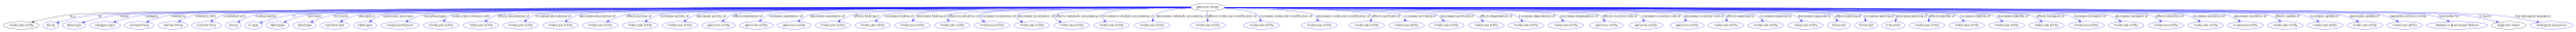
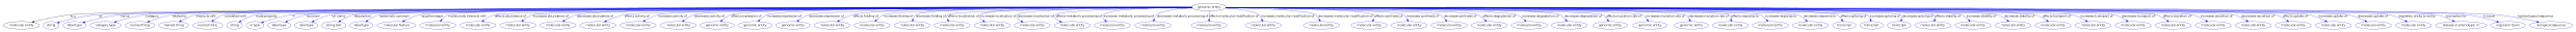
  digraph {
    fontname=Montserrat
    node [fontname=Montserrat color=blue]
    edge [fontname=Montserrat color=blue style=solid]
    n1 [height=0.5 label="genomic entity" width=1.7693 color=""]
    "molecular entity" [height=0.5 width=1.9137 color=""]
    n3 [height=0.5 label=string width=0.84854]
    n4 [height=0.5 label="label type" width=1.2638]
    n5 [height=0.5 label="category type" width=1.6249]
    n6 [height=0.5 label="named thing" width=1.5346]
    n7 [height=0.5 label="named thing" width=1.5346]
    n8 [height=0.5 label="named thing" width=1.5346]
    n9 [height=0.5 label=string width=0.84854]
    n10 [height=0.5 label="iri type" width=1.011]
    n11 [height=0.5 label="label type" width=1.2638]
    n12 [height=0.5 label="label type" width=1.2638]
-   n13 [height=0.5 label="narrative text" width=1.6068]
+   n13 [height=0.5 label="string text" width=1.6068]
    n14 [height=0.5 label="label type" width=1.2638]
    n15 [height=0.5 label="molecular feature" width=2.1304]
    n16 [height=0.5 label="molecular entity" width=1.9137]
    n17 [height=0.5 label="molecular entity" width=1.9137]
    n18 [height=0.5 label="molecular entity" width=1.9137]
    n19 [height=0.5 label="molecular entity" width=1.9137]
    n20 [height=0.5 label="molecular entity" width=1.9137]
    n21 [height=0.5 label="molecular entity" width=1.9137]
    n22 [height=0.5 label="molecular entity" width=1.9137]
    n23 [height=0.5 label="genomic entity" width=1.7693]
    n24 [height=0.5 label="genomic entity" width=1.7693]
    n25 [height=0.5 label="genomic entity" width=1.7693]
    n26 [height=0.5 label="molecular entity" width=1.9137]
    n27 [height=0.5 label="molecular entity" width=1.9137]
    n28 [height=0.5 label="molecular entity" width=1.9137]
    n29 [height=0.5 label="molecular entity" width=1.9137]
    n30 [height=0.5 label="molecular entity" width=1.9137]
    n31 [height=0.5 label="molecular entity" width=1.9137]
    n32 [height=0.5 label="molecular entity" width=1.9137]
    n33 [height=0.5 label="molecular entity" width=1.9137]
    n34 [height=0.5 label="molecular entity" width=1.9137]
    n35 [height=0.5 label="molecular entity" width=1.9137]
    n36 [height=0.5 label="molecular entity" width=1.9137]
    n37 [height=0.5 label="molecular entity" width=1.9137]
    n38 [height=0.5 label="molecular entity" width=1.9137]
    n39 [height=0.5 label="molecular entity" width=1.9137]
    n40 [height=0.5 label="molecular entity" width=1.9137]
    n41 [height=0.5 label="molecular entity" width=1.9137]
    n42 [height=0.5 label="molecular entity" width=1.9137]
    n43 [height=0.5 label="molecular entity" width=1.9137]
    n44 [height=0.5 label="genomic entity" width=1.7693]
    n45 [height=0.5 label="genomic entity" width=1.7693]
    n46 [height=0.5 label="genomic entity" width=1.7693]
    n47 [height=0.5 label="molecular entity" width=1.9137]
    n48 [height=0.5 label="molecular entity" width=1.9137]
    n49 [height=0.5 label="molecular entity" width=1.9137]
    n50 [height=0.5 label=transcript width=1.2277]
    n51 [height=0.5 label=transcript width=1.2277]
    n52 [height=0.5 label=transcript width=1.2277]
    n53 [height=0.5 label="molecular entity" width=1.9137]
    n54 [height=0.5 label="molecular entity" width=1.9137]
    n55 [height=0.5 label="molecular entity" width=1.9137]
    n56 [height=0.5 label="molecular entity" width=1.9137]
    n57 [height=0.5 label="molecular entity" width=1.9137]
    n58 [height=0.5 label="molecular entity" width=1.9137]
    n59 [height=0.5 label="molecular entity" width=1.9137]
    n60 [height=0.5 label="molecular entity" width=1.9137]
    n61 [height=0.5 label="molecular entity" width=1.9137]
    n62 [height=0.5 label="molecular entity" width=1.9137]
    n63 [height=0.5 label="molecular entity" width=1.9137]
    n64 [height=0.5 label="molecular entity" width=1.9137]
    n65 [height=0.5 label="molecular entity" width=1.9137]
-   n66 [height=0.5 label="disease or phenotypic feature" width=3.1775]
-   n67 [color=black height=0.5 label="organism taxon" width=1.8234]
+   n66 [height=0.5 label="disease or phenotypic iri" width=3.1775]
+   n67 [height=0.5 label="organism taxon" width=1.8234]
    n68 [height=0.5 label="biological sequence" width=2.2387]
    n1 -> "molecular entity" [label=is_a color="" style=""]
    n1 -> n3 [label=id]
    n1 -> n4 [label=name]
    n1 -> n5 [label=category]
    n1 -> n6 [label="related to"]
    n1 -> n7 [label="interacts with"]
    n1 -> n8 [label="correlated with"]
    n1 -> n9 [label="node property"]
    n1 -> n10 [label=iri]
    n1 -> n11 [label=synonym]
    n1 -> n12 [label="full name"]
    n1 -> n13 [label=description]
    n1 -> n14 [label="systematic synonym"]
    n1 -> n15 [label="has phenotype"]
    n1 -> n16 [label="molecularly interacts with"]
    n1 -> n17 [label="affects abundance of"]
    n1 -> n18 [label="increases abundance of"]
    n1 -> n19 [label="decreases abundance of"]
    n1 -> n20 [label="affects activity of"]
    n1 -> n21 [label="increases activity of"]
    n1 -> n22 [label="decreases activity of"]
    n1 -> n23 [label="affects expression of"]
    n1 -> n24 [label="increases expression of"]
    n1 -> n25 [label="decreases expression of"]
    n1 -> n26 [label="affects folding of"]
    n1 -> n27 [label="increases folding of"]
    n1 -> n28 [label="decreases folding of"]
    n1 -> n29 [label="affects localization of"]
    n1 -> n30 [label="increases localization of"]
    n1 -> n31 [label="decreases localization of"]
    n1 -> n32 [label="affects metabolic processing of"]
    n1 -> n33 [label="increases metabolic processing of"]
    n1 -> n34 [label="decreases metabolic processing of"]
    n1 -> n35 [label="affects molecular modification of"]
    n1 -> n36 [label="increases molecular modification of"]
    n1 -> n37 [label="decreases molecular modification of"]
    n1 -> n38 [label="affects synthesis of"]
    n1 -> n39 [label="increases synthesis of"]
    n1 -> n40 [label="decreases synthesis of"]
    n1 -> n41 [label="affects degradation of"]
    n1 -> n42 [label="increases degradation of"]
    n1 -> n43 [label="decreases degradation of"]
    n1 -> n44 [label="affects mutation rate of"]
    n1 -> n45 [label="increases mutation rate of"]
    n1 -> n46 [label="decreases mutation rate of"]
    n1 -> n47 [label="affects response to"]
    n1 -> n48 [label="increases response to"]
    n1 -> n49 [label="decreases response to"]
    n1 -> n50 [label="affects splicing of"]
    n1 -> n51 [label="increases splicing of"]
    n1 -> n52 [label="decreases splicing of"]
    n1 -> n53 [label="affects stability of"]
    n1 -> n54 [label="increases stability of"]
    n1 -> n55 [label="decreases stability of"]
    n1 -> n56 [label="affects transport of"]
    n1 -> n57 [label="increases transport of"]
    n1 -> n58 [label="decreases transport of"]
    n1 -> n59 [label="affects secretion of"]
    n1 -> n60 [label="increases secretion of"]
    n1 -> n61 [label="decreases secretion of"]
    n1 -> n62 [label="affects uptake of"]
    n1 -> n63 [label="increases uptake of"]
    n1 -> n64 [label="decreases uptake of"]
    n1 -> n65 [label="regulates, entity to entity"]
    n1 -> n66 [label="biomarker for"]
    n1 -> n67 [label="in taxon"]
    n1 -> n68 [label="has biological sequence"]
  }
